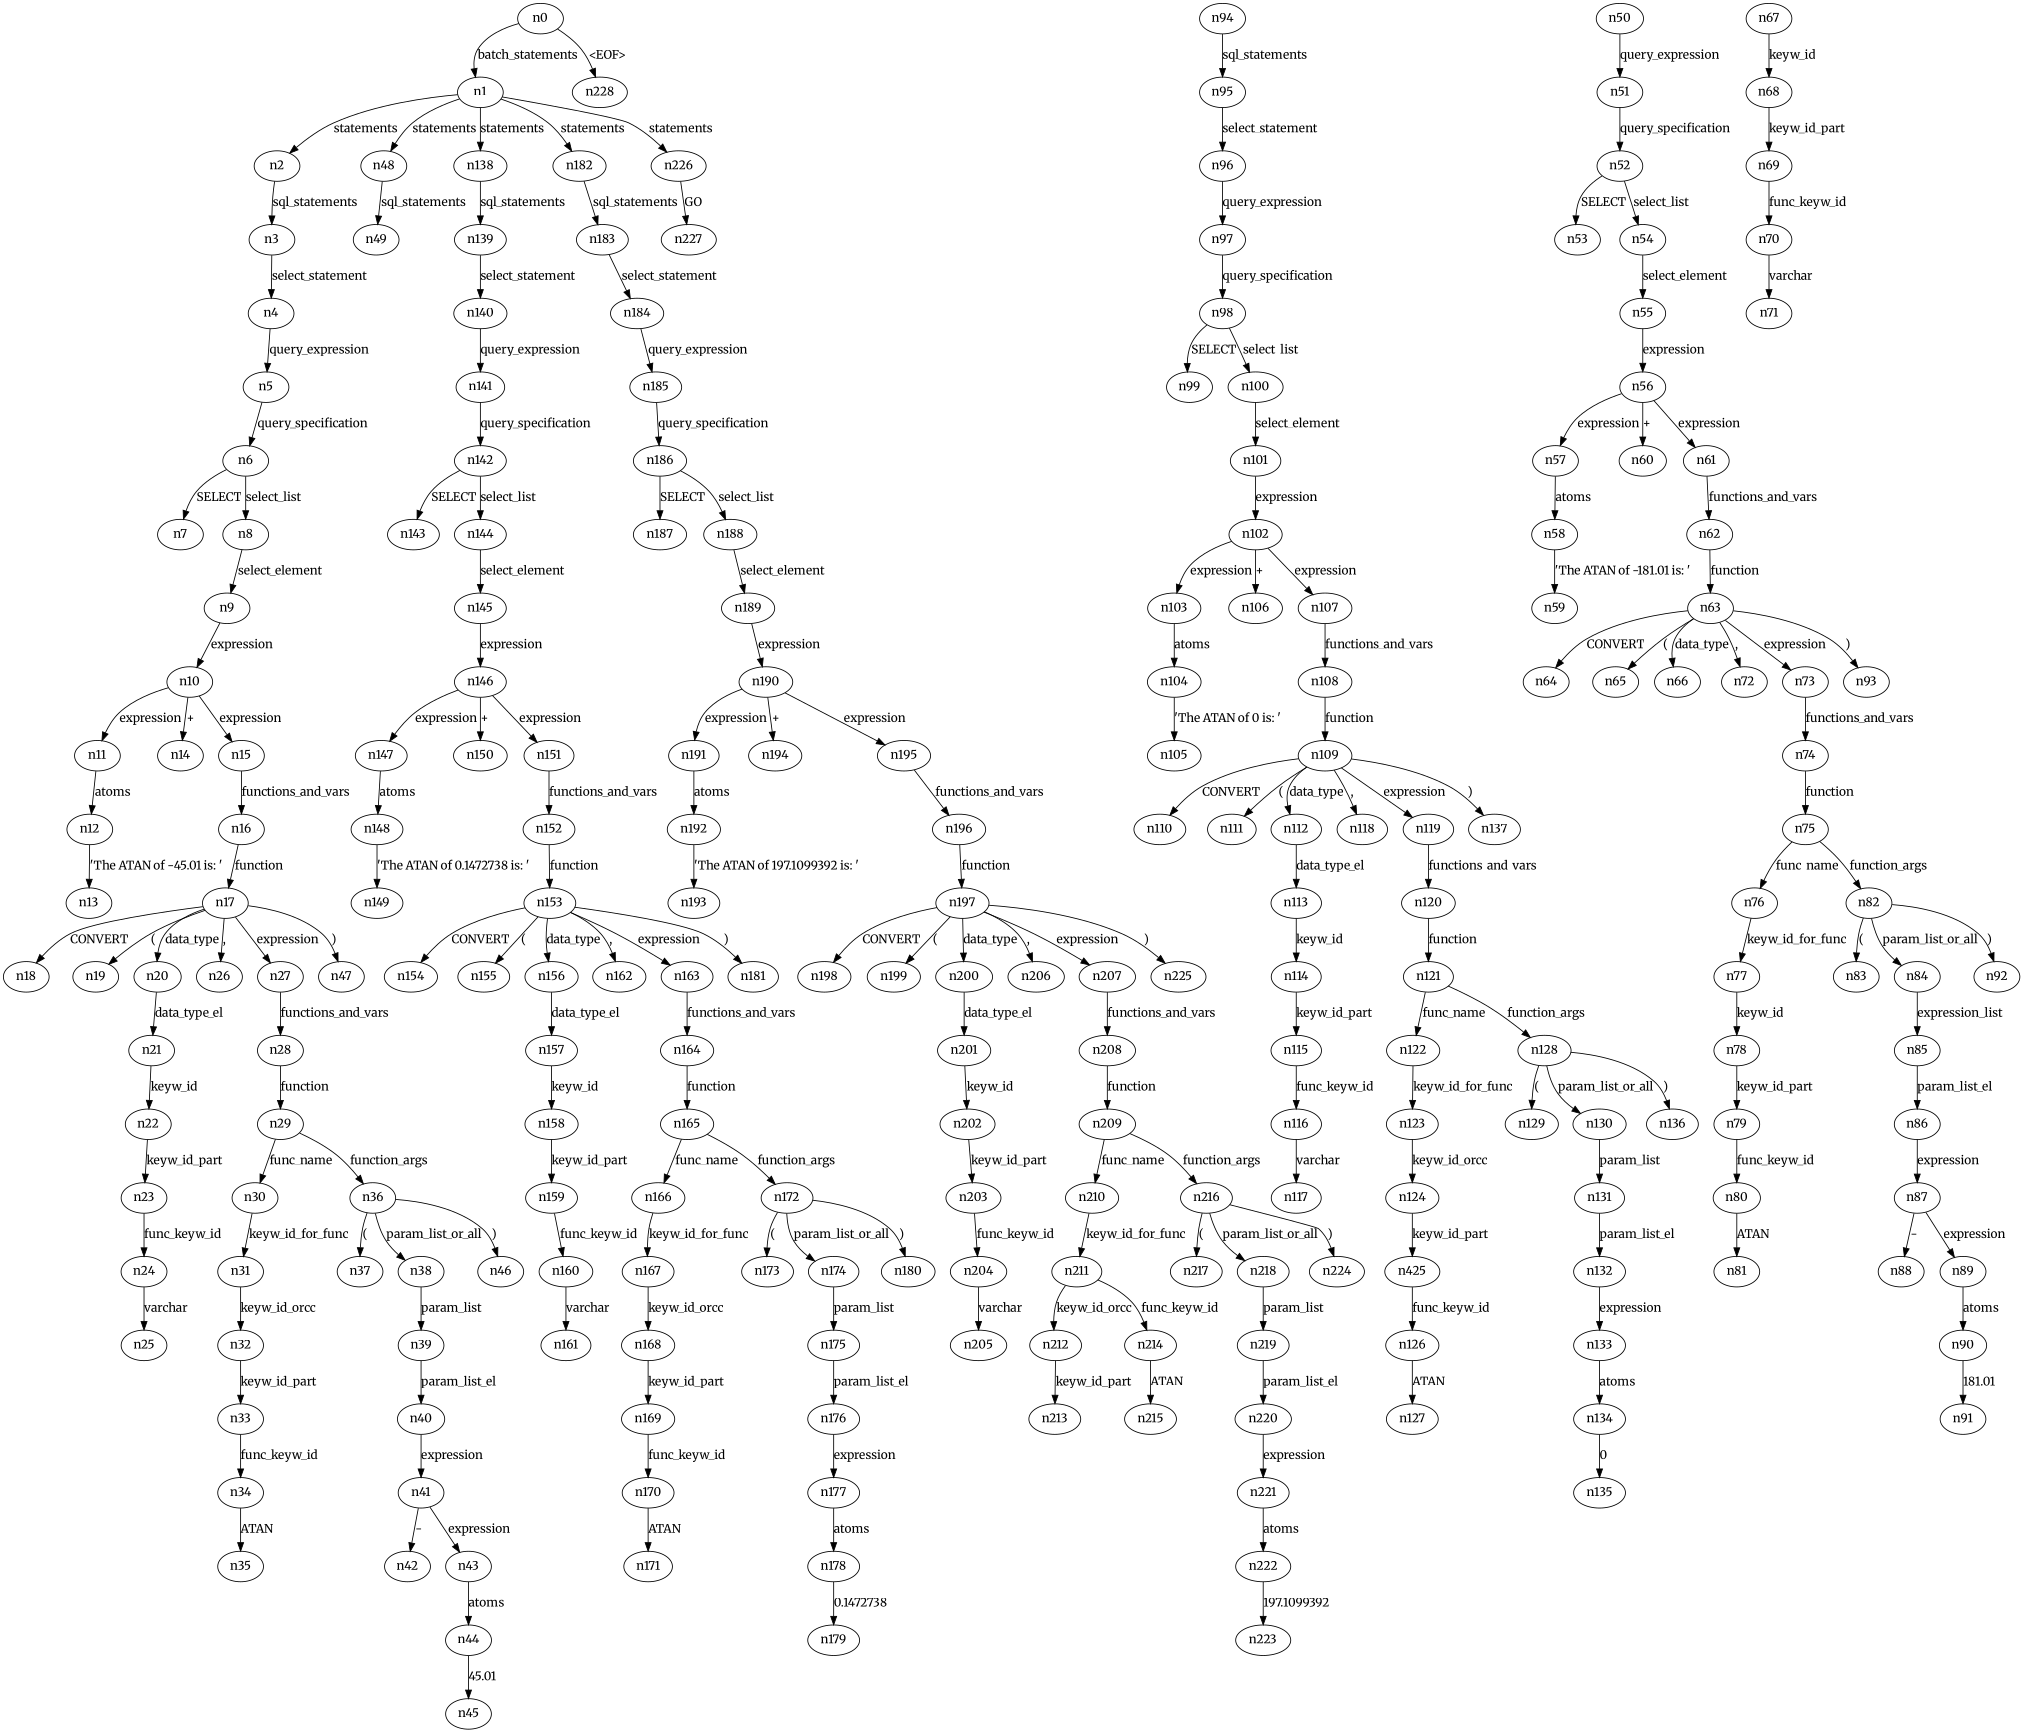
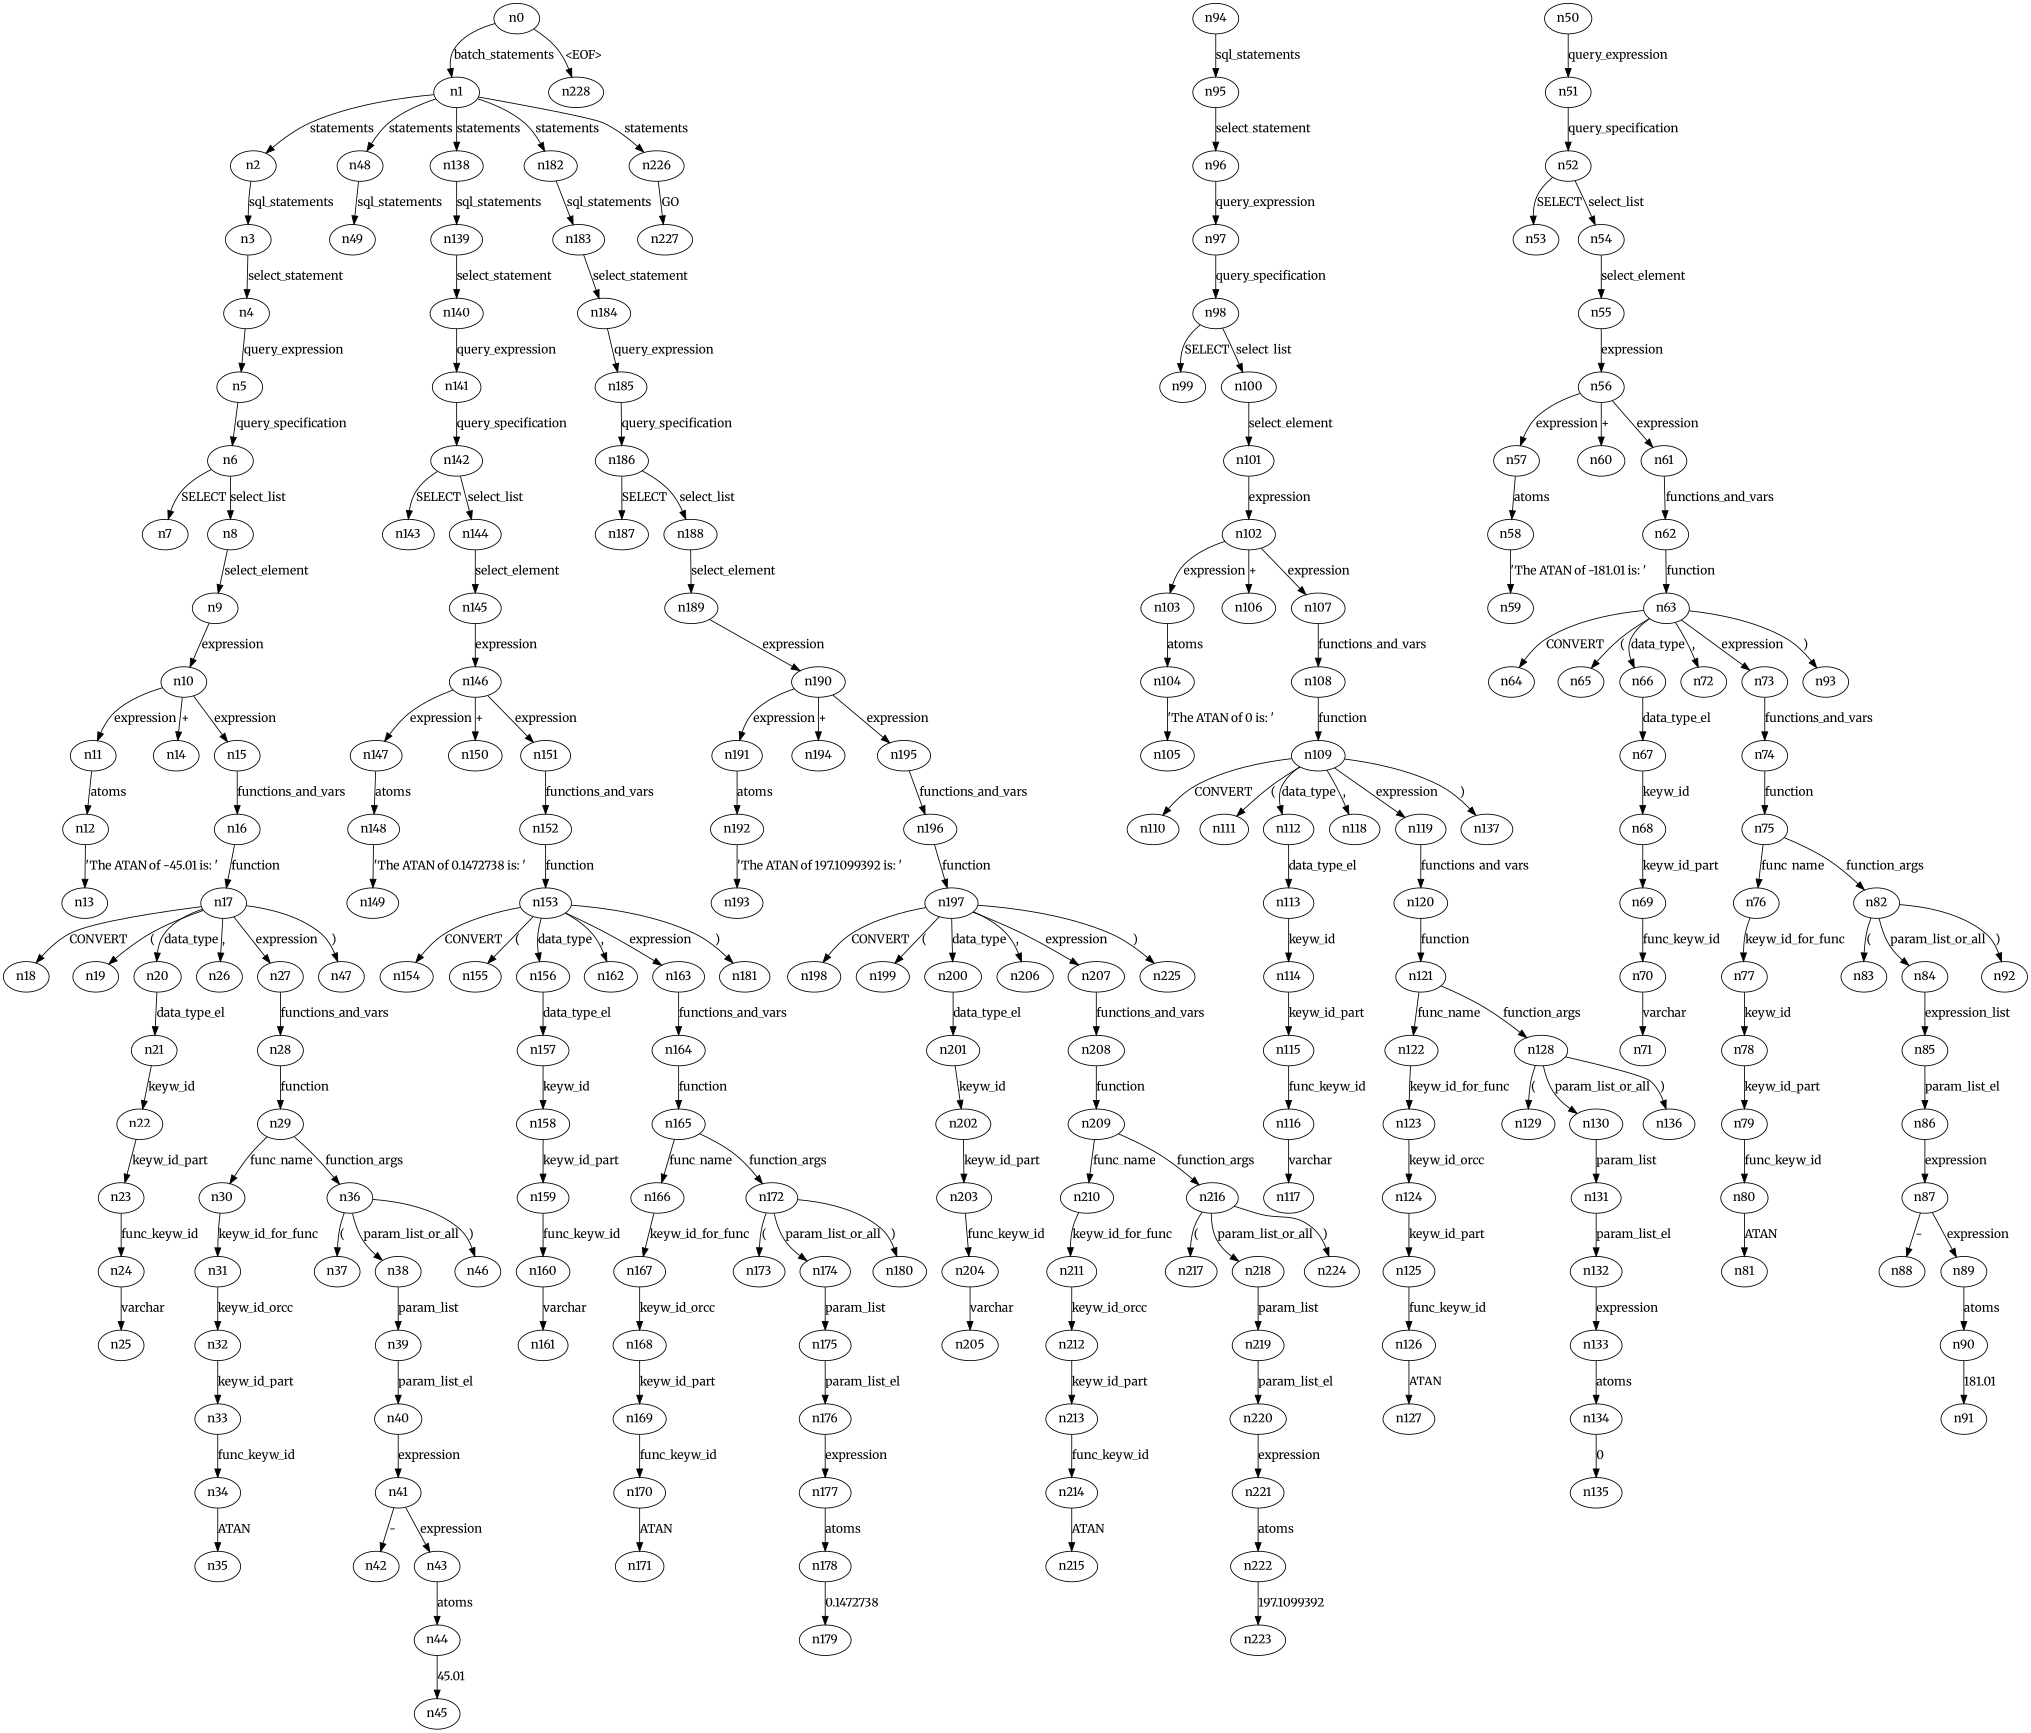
  digraph {
    fontname=Merriweather
    node [fontname=Merriweather]
    edge [fontname=Merriweather]
    n0
    n1
    n228
    n2
    n48
    n138
    n182
    n226
    n3
    n49
    n94
    n95
    n139
    n183
    n227
    n4
    n5
    n6
    n7
    n8
    n9
    n10
    n11
    n14
    n15
    n12
    n16
    n13
    n17
    n18
    n19
    n20
    n26
    n27
    n47
    n21
    n28
    n22
    n23
    n24
    n25
    n29
    n30
    n36
    n31
    n37
    n38
    n46
    n32
    n33
    n34
    n35
    n39
    n40
    n41
    n42
    n43
    n44
    n45
    n50
    n51
    n52
    n53
    n54
    n55
    n56
    n57
    n60
    n61
    n58
    n62
    n59
    n63
    n64
    n65
    n66
    n72
    n73
    n93
    n67
    n74
    n68
    n69
    n70
    n71
    n75
    n76
    n82
    n77
    n83
    n84
    n92
    n78
    n79
    n80
    n81
    n85
    n86
    n87
    n88
    n89
    n90
    n91
    n96
    n97
    n98
    n99
    n100
    n101
    n102
    n103
    n106
    n107
    n104
    n108
    n105
    n109
    n110
    n111
    n112
    n118
    n119
    n137
    n113
    n120
    n114
    n115
    n116
    n117
    n121
    n122
    n128
    n123
    n129
    n130
    n136
    n124
-   n125 [label=n425]
+   n125
    n126
    n127
    n131
    n132
    n133
    n134
    n135
    n140
    n141
    n142
    n143
    n144
    n145
    n146
    n147
    n150
    n151
    n148
    n152
    n149
    n153
    n154
    n155
    n156
    n162
    n163
    n181
    n157
    n164
    n158
    n159
    n160
    n161
    n165
    n166
    n172
    n167
    n173
    n174
    n180
    n168
    n169
    n170
    n171
    n175
    n176
    n177
    n178
    n179
    n184
    n185
    n186
    n187
    n188
    n189
    n190
    n191
    n194
    n195
    n192
    n196
    n193
    n197
    n198
    n199
    n200
    n206
    n207
    n225
    n201
    n208
    n202
    n203
    n204
    n205
    n209
    n210
    n216
    n211
    n217
    n218
    n224
    n212
    n213
    n214
    n215
    n219
    n220
    n221
    n222
    n223
    n0 -> n1 [label=batch_statements]
    n0 -> n228 [label="<EOF>"]
    n1 -> n2 [label=statements]
    n1 -> n48 [label=statements]
    n1 -> n138 [label=statements]
    n1 -> n182 [label=statements]
    n1 -> n226 [label=statements]
    n2 -> n3 [label=sql_statements]
    n48 -> n49 [label=sql_statements]
    n138 -> n139 [label=sql_statements]
    n182 -> n183 [label=sql_statements]
    n226 -> n227 [label=GO]
    n3 -> n4 [label=select_statement]
    n94 -> n95 [label=sql_statements]
    n95 -> n96 [label=select_statement]
    n139 -> n140 [label=select_statement]
    n183 -> n184 [label=select_statement]
    n4 -> n5 [label=query_expression]
    n5 -> n6 [label=query_specification]
    n6 -> n7 [label=SELECT]
    n6 -> n8 [label=select_list]
    n8 -> n9 [label=select_element]
    n9 -> n10 [label=expression]
    n10 -> n11 [label=expression]
    n10 -> n14 [label="+"]
    n10 -> n15 [label=expression]
    n11 -> n12 [label=atoms]
    n15 -> n16 [label=functions_and_vars]
    n12 -> n13 [label="'The ATAN of -45.01 is: '"]
    n16 -> n17 [label=function]
    n17 -> n18 [label=CONVERT]
    n17 -> n19 [label="("]
    n17 -> n20 [label=data_type]
    n17 -> n26 [label=","]
    n17 -> n27 [label=expression]
    n17 -> n47 [label=")"]
    n20 -> n21 [label=data_type_el]
    n27 -> n28 [label=functions_and_vars]
    n21 -> n22 [label=keyw_id]
    n28 -> n29 [label=function]
    n22 -> n23 [label=keyw_id_part]
    n23 -> n24 [label=func_keyw_id]
    n24 -> n25 [label=varchar]
    n29 -> n30 [label=func_name]
    n29 -> n36 [label=function_args]
    n30 -> n31 [label=keyw_id_for_func]
    n36 -> n37 [label="("]
    n36 -> n38 [label=param_list_or_all]
    n36 -> n46 [label=")"]
    n31 -> n32 [label=keyw_id_orcc]
    n38 -> n39 [label=param_list]
    n32 -> n33 [label=keyw_id_part]
    n33 -> n34 [label=func_keyw_id]
    n34 -> n35 [label=ATAN]
    n39 -> n40 [label=param_list_el]
    n40 -> n41 [label=expression]
    n41 -> n42 [label="-"]
    n41 -> n43 [label=expression]
    n43 -> n44 [label=atoms]
    n44 -> n45 [label=45.01]
    n50 -> n51 [label=query_expression]
    n51 -> n52 [label=query_specification]
    n52 -> n53 [label=SELECT]
    n52 -> n54 [label=select_list]
    n54 -> n55 [label=select_element]
    n55 -> n56 [label=expression]
    n56 -> n57 [label=expression]
    n56 -> n60 [label="+"]
    n56 -> n61 [label=expression]
    n57 -> n58 [label=atoms]
    n61 -> n62 [label=functions_and_vars]
    n58 -> n59 [label="'The ATAN of -181.01 is: '"]
    n62 -> n63 [label=function]
    n63 -> n64 [label=CONVERT]
    n63 -> n65 [label="("]
    n63 -> n66 [label=data_type]
    n63 -> n72 [label=","]
    n63 -> n73 [label=expression]
    n63 -> n93 [label=")"]
+   n66 -> n67 [label=data_type_el]
    n73 -> n74 [label=functions_and_vars]
    n67 -> n68 [label=keyw_id]
    n74 -> n75 [label=function]
    n68 -> n69 [label=keyw_id_part]
    n69 -> n70 [label=func_keyw_id]
    n70 -> n71 [label=varchar]
    n75 -> n76 [label=func_name]
    n75 -> n82 [label=function_args]
    n76 -> n77 [label=keyw_id_for_func]
    n82 -> n83 [label="("]
    n82 -> n84 [label=param_list_or_all]
    n82 -> n92 [label=")"]
    n77 -> n78 [label=keyw_id]
    n84 -> n85 [label=expression_list]
    n78 -> n79 [label=keyw_id_part]
    n79 -> n80 [label=func_keyw_id]
    n80 -> n81 [label=ATAN]
    n85 -> n86 [label=param_list_el]
    n86 -> n87 [label=expression]
    n87 -> n88 [label="-"]
    n87 -> n89 [label=expression]
    n89 -> n90 [label=atoms]
    n90 -> n91 [label=181.01]
    n96 -> n97 [label=query_expression]
    n97 -> n98 [label=query_specification]
    n98 -> n99 [label=SELECT]
    n98 -> n100 [label=select_list]
    n100 -> n101 [label=select_element]
    n101 -> n102 [label=expression]
    n102 -> n103 [label=expression]
    n102 -> n106 [label="+"]
    n102 -> n107 [label=expression]
    n103 -> n104 [label=atoms]
    n107 -> n108 [label=functions_and_vars]
    n104 -> n105 [label="'The ATAN of 0 is: '"]
    n108 -> n109 [label=function]
    n109 -> n110 [label=CONVERT]
    n109 -> n111 [label="("]
    n109 -> n112 [label=data_type]
    n109 -> n118 [label=","]
    n109 -> n119 [label=expression]
    n109 -> n137 [label=")"]
    n112 -> n113 [label=data_type_el]
    n119 -> n120 [label=functions_and_vars]
    n113 -> n114 [label=keyw_id]
    n120 -> n121 [label=function]
    n114 -> n115 [label=keyw_id_part]
    n115 -> n116 [label=func_keyw_id]
    n116 -> n117 [label=varchar]
    n121 -> n122 [label=func_name]
    n121 -> n128 [label=function_args]
    n122 -> n123 [label=keyw_id_for_func]
    n128 -> n129 [label="("]
    n128 -> n130 [label=param_list_or_all]
    n128 -> n136 [label=")"]
    n123 -> n124 [label=keyw_id_orcc]
    n130 -> n131 [label=param_list]
    n124 -> n125 [label=keyw_id_part]
    n125 -> n126 [label=func_keyw_id]
    n126 -> n127 [label=ATAN]
    n131 -> n132 [label=param_list_el]
    n132 -> n133 [label=expression]
    n133 -> n134 [label=atoms]
    n134 -> n135 [label=0]
    n140 -> n141 [label=query_expression]
    n141 -> n142 [label=query_specification]
    n142 -> n143 [label=SELECT]
    n142 -> n144 [label=select_list]
    n144 -> n145 [label=select_element]
    n145 -> n146 [label=expression]
    n146 -> n147 [label=expression]
    n146 -> n150 [label="+"]
    n146 -> n151 [label=expression]
    n147 -> n148 [label=atoms]
    n151 -> n152 [label=functions_and_vars]
    n148 -> n149 [label="'The ATAN of 0.1472738 is: '"]
    n152 -> n153 [label=function]
    n153 -> n154 [label=CONVERT]
    n153 -> n155 [label="("]
    n153 -> n156 [label=data_type]
    n153 -> n162 [label=","]
    n153 -> n163 [label=expression]
    n153 -> n181 [label=")"]
    n156 -> n157 [label=data_type_el]
    n163 -> n164 [label=functions_and_vars]
    n157 -> n158 [label=keyw_id]
    n164 -> n165 [label=function]
    n158 -> n159 [label=keyw_id_part]
    n159 -> n160 [label=func_keyw_id]
    n160 -> n161 [label=varchar]
    n165 -> n166 [label=func_name]
    n165 -> n172 [label=function_args]
    n166 -> n167 [label=keyw_id_for_func]
    n172 -> n173 [label="("]
    n172 -> n174 [label=param_list_or_all]
    n172 -> n180 [label=")"]
    n167 -> n168 [label=keyw_id_orcc]
    n174 -> n175 [label=param_list]
    n168 -> n169 [label=keyw_id_part]
    n169 -> n170 [label=func_keyw_id]
    n170 -> n171 [label=ATAN]
    n175 -> n176 [label=param_list_el]
    n176 -> n177 [label=expression]
    n177 -> n178 [label=atoms]
    n178 -> n179 [label=0.1472738]
    n184 -> n185 [label=query_expression]
    n185 -> n186 [label=query_specification]
    n186 -> n187 [label=SELECT]
    n186 -> n188 [label=select_list]
    n188 -> n189 [label=select_element]
    n189 -> n190 [label=expression]
    n190 -> n191 [label=expression]
    n190 -> n194 [label="+"]
    n190 -> n195 [label=expression]
    n191 -> n192 [label=atoms]
    n195 -> n196 [label=functions_and_vars]
    n192 -> n193 [label="'The ATAN of 197.1099392 is: '"]
    n196 -> n197 [label=function]
    n197 -> n198 [label=CONVERT]
    n197 -> n199 [label="("]
    n197 -> n200 [label=data_type]
    n197 -> n206 [label=","]
    n197 -> n207 [label=expression]
    n197 -> n225 [label=")"]
    n200 -> n201 [label=data_type_el]
    n207 -> n208 [label=functions_and_vars]
    n201 -> n202 [label=keyw_id]
    n208 -> n209 [label=function]
    n202 -> n203 [label=keyw_id_part]
    n203 -> n204 [label=func_keyw_id]
    n204 -> n205 [label=varchar]
    n209 -> n210 [label=func_name]
    n209 -> n216 [label=function_args]
    n210 -> n211 [label=keyw_id_for_func]
    n216 -> n217 [label="("]
    n216 -> n218 [label=param_list_or_all]
    n216 -> n224 [label=")"]
    n211 -> n212 [label=keyw_id_orcc]
    n218 -> n219 [label=param_list]
    n212 -> n213 [label=keyw_id_part]
-   n211 -> n214 [label=func_keyw_id]
+   n213 -> n214 [label=func_keyw_id]
    n214 -> n215 [label=ATAN]
    n219 -> n220 [label=param_list_el]
    n220 -> n221 [label=expression]
    n221 -> n222 [label=atoms]
    n222 -> n223 [label=197.1099392]
  }
